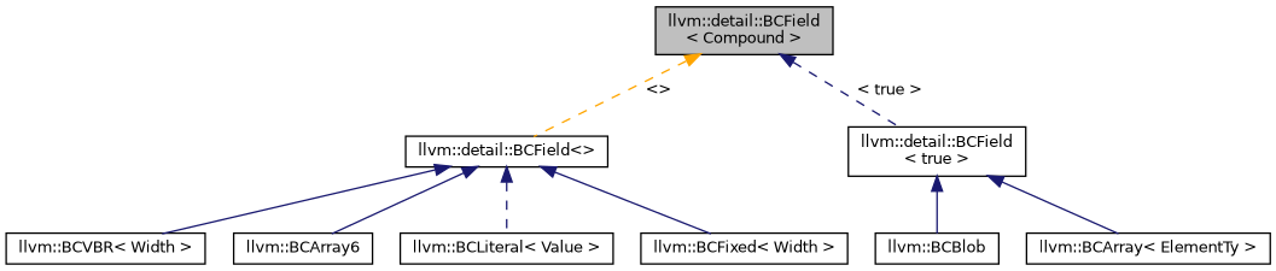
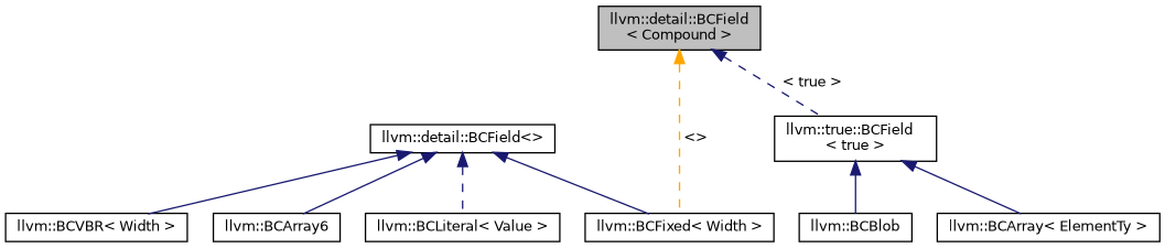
  digraph {
    rankdir=TB
    node [color=black fontname=Helvetica fontsize=10 shape=record]
    edge [color=midnightblue dir=back fontname=Helvetica fontsize=10 labelfontname=Helvetica labelfontsize=10 style=solid]
    n1 [fillcolor=grey75 fontcolor=black height=0.2 label="llvm::detail::BCField\l\< Compound \>" style=filled width=0.4]
    n2 [height=0.2 label="llvm::detail::BCField\<\>" width=0.4]
-   n3 [height=0.2 label="llvm::detail::BCField\l\< true \>" width=0.4]
+   n3 [height=0.2 label="llvm::true::BCField\l\< true \>" width=0.4]
    n4 [height=0.2 label="llvm::BCArray6" width=0.4]
    n5 [height=0.2 label="llvm::BCFixed\< Width \>" width=0.4]
    n6 [height=0.2 label="llvm::BCLiteral\< Value \>" width=0.4]
    n7 [height=0.2 label="llvm::BCVBR\< Width \>" width=0.4]
    n8 [height=0.2 label="llvm::BCArray\< ElementTy \>" width=0.4]
    n9 [height=0.2 label="llvm::BCBlob" width=0.4]
-   n1 -> n2 [color=orange label=" \<\>" style=dashed]
+   n1 -> n5 [color=orange label=" \<\>" style=dashed]
    n1 -> n3 [label=" \< true \>" style=dashed]
    n2 -> n4
    n2 -> n5
    n2 -> n6 [style=dashed]
    n2 -> n7
    n3 -> n8
    n3 -> n9
  }
